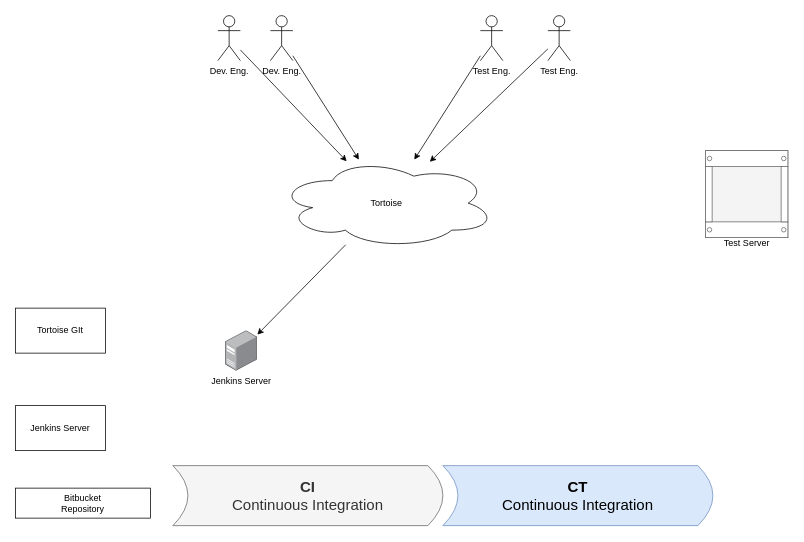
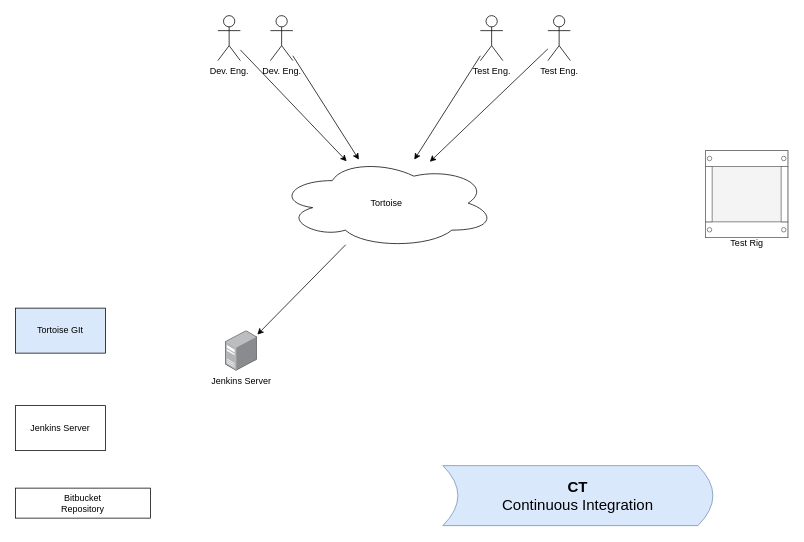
  <mxCell id="0" />
  <mxCell id="1" parent="0" />
- <mxCell id="2" value="&lt;b style=&quot;font-size: 20px;&quot;&gt;&lt;font style=&quot;font-size: 20px;&quot;&gt;CI&lt;/font&gt;&lt;/b&gt;&lt;div style=&quot;font-size: 20px;&quot;&gt;&lt;font style=&quot;font-size: 20px;&quot;&gt;Continuous Integration&lt;/font&gt;&lt;/div&gt;" style="shape=dataStorage;whiteSpace=wrap;html=1;fixedSize=1;flipH=1;fillColor=#f5f5f5;fontColor=#333333;strokeColor=#666666;" parent="1" vertex="1"><mxGeometry x="230" y="620" width="360" height="80" as="geometry" /></mxCell>
  <mxCell id="3" value="&lt;b style=&quot;font-size: 20px;&quot;&gt;CT&lt;/b&gt;&lt;div style=&quot;font-size: 20px;&quot;&gt;Continuous Integration&lt;/div&gt;" style="shape=dataStorage;whiteSpace=wrap;html=1;fixedSize=1;flipH=1;fontSize=20;fillColor=#dae8fc;strokeColor=#6c8ebf;" parent="1" vertex="1"><mxGeometry x="590" y="620" width="360" height="80" as="geometry" /></mxCell>
- <mxCell id="4" value="Tortoise GIt" style="rounded=0;whiteSpace=wrap;html=1;" parent="1" vertex="1"><mxGeometry x="20" y="410" width="120" height="60" as="geometry" /></mxCell>
+ <mxCell id="4" value="Tortoise GIt" style="rounded=0;whiteSpace=wrap;html=1;fillColor=#dae8fc;" parent="1" vertex="1"><mxGeometry x="20" y="410" width="120" height="60" as="geometry" /></mxCell>
  <mxCell id="5" value="Bitbucket&lt;div&gt;Repository&lt;/div&gt;" style="rounded=0;whiteSpace=wrap;html=1;" parent="1" vertex="1"><mxGeometry x="20" y="650" width="180" height="40" as="geometry" /></mxCell>
  <mxCell id="6" style="rounded=0;orthogonalLoop=1;jettySize=auto;html=1;" parent="1" source="7" target="13" edge="1"><mxGeometry relative="1" as="geometry" /></mxCell>
  <mxCell id="7" value="Dev. Eng." style="shape=umlActor;verticalLabelPosition=bottom;verticalAlign=top;html=1;outlineConnect=0;" parent="1" vertex="1"><mxGeometry x="290" y="20" width="30" height="60" as="geometry" /></mxCell>
  <mxCell id="8" value="Jenkins Server" style="rounded=0;whiteSpace=wrap;html=1;" parent="1" vertex="1"><mxGeometry x="20" y="540" width="120" height="60" as="geometry" /></mxCell>
  <mxCell id="9" style="rounded=0;orthogonalLoop=1;jettySize=auto;html=1;" parent="1" source="10" target="13" edge="1"><mxGeometry relative="1" as="geometry" /></mxCell>
  <mxCell id="10" value="Dev. Eng." style="shape=umlActor;verticalLabelPosition=bottom;verticalAlign=top;html=1;outlineConnect=0;" parent="1" vertex="1"><mxGeometry x="360" y="20" width="30" height="60" as="geometry" /></mxCell>
  <mxCell id="11" value="Jenkins Server" style="image;points=[];aspect=fixed;html=1;align=center;shadow=0;dashed=0;image=img/lib/allied_telesis/computer_and_terminals/Server_Desktop.svg;" parent="1" vertex="1"><mxGeometry x="300" y="440" width="42.6" height="54" as="geometry" /></mxCell>
  <mxCell id="12" style="rounded=0;orthogonalLoop=1;jettySize=auto;html=1;" parent="1" source="13" target="11" edge="1"><mxGeometry relative="1" as="geometry" /></mxCell>
  <mxCell id="13" value="Tortoise" style="ellipse;shape=cloud;whiteSpace=wrap;html=1;" parent="1" vertex="1"><mxGeometry x="370" y="210" width="290" height="120" as="geometry" /></mxCell>
  <mxCell id="14" value="Test Eng." style="shape=umlActor;verticalLabelPosition=bottom;verticalAlign=top;html=1;outlineConnect=0;" parent="1" vertex="1"><mxGeometry x="640" y="20" width="30" height="60" as="geometry" /></mxCell>
  <mxCell id="15" value="Test Eng." style="shape=umlActor;verticalLabelPosition=bottom;verticalAlign=top;html=1;outlineConnect=0;" parent="1" vertex="1"><mxGeometry x="730" y="20" width="30" height="60" as="geometry" /></mxCell>
- <mxCell id="16" value="Test Server" style="strokeColor=#666666;html=1;verticalLabelPosition=bottom;labelBackgroundColor=#ffffff;verticalAlign=top;outlineConnect=0;shadow=0;dashed=0;shape=mxgraph.rackGeneral.rackCabinet3;fillColor2=#f4f4f4;container=1;collapsible=0;childLayout=rack;allowGaps=1;marginLeft=9;marginRight=9;marginTop=21;marginBottom=22;textColor=#666666;numDisp=off;" parent="1" vertex="1"><mxGeometry x="940" y="200" width="110" height="110" as="geometry" /></mxCell>
+ <mxCell id="16" value="Test Rig" style="strokeColor=#666666;html=1;verticalLabelPosition=bottom;labelBackgroundColor=#ffffff;verticalAlign=top;outlineConnect=0;shadow=0;dashed=0;shape=mxgraph.rackGeneral.rackCabinet3;fillColor2=#f4f4f4;container=1;collapsible=0;childLayout=rack;allowGaps=1;marginLeft=9;marginRight=9;marginTop=21;marginBottom=22;textColor=#666666;numDisp=off;" parent="1" vertex="1"><mxGeometry x="940" y="200" width="110" height="110" as="geometry" /></mxCell>
  <mxCell id="17" style="rounded=0;orthogonalLoop=1;jettySize=auto;html=1;" parent="1" source="14" target="13" edge="1"><mxGeometry relative="1" as="geometry" /></mxCell>
  <mxCell id="18" style="rounded=0;orthogonalLoop=1;jettySize=auto;html=1;" parent="1" source="15" target="13" edge="1"><mxGeometry relative="1" as="geometry" /></mxCell>
